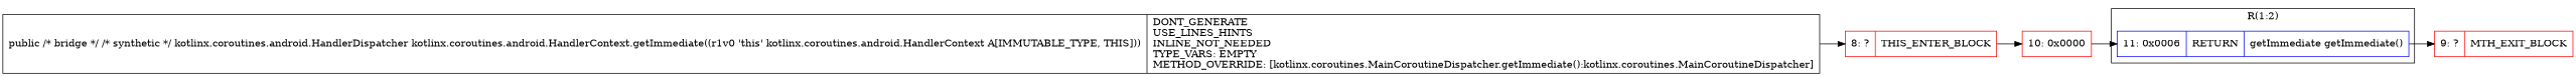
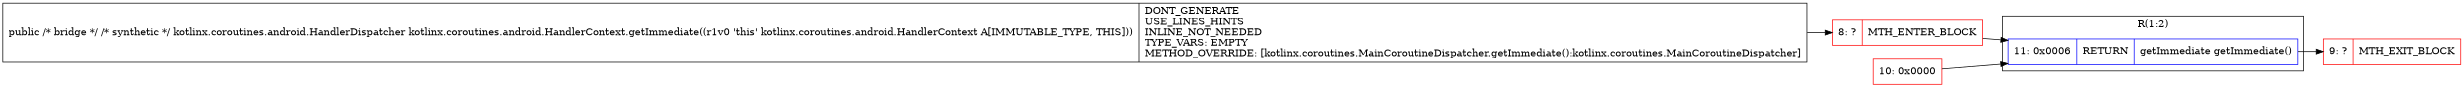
  digraph {
    rankdir=LR
    node [color=red shape=record]
    n1 [color=blue label="{11\:\ 0x0006|RETURN\l|getImmediate getImmediate()\l}"]
    n2 [label="{9\:\ ?|MTH_EXIT_BLOCK\l}"]
-   n3 [label="{8\:\ ?|THIS_ENTER_BLOCK\l}"]
+   n3 [label="{8\:\ ?|MTH_ENTER_BLOCK\l}"]
    n4 [label="{10\:\ 0x0000}"]
    n5 [label="{public \/* bridge *\/ \/* synthetic *\/ kotlinx.coroutines.android.HandlerDispatcher kotlinx.coroutines.android.HandlerContext.getImmediate((r1v0 'this' kotlinx.coroutines.android.HandlerContext A[IMMUTABLE_TYPE, THIS]))  | DONT_GENERATE\lUSE_LINES_HINTS\lINLINE_NOT_NEEDED\lTYPE_VARS: EMPTY\lMETHOD_OVERRIDE: [kotlinx.coroutines.MainCoroutineDispatcher.getImmediate():kotlinx.coroutines.MainCoroutineDispatcher]\l}" color=""]
    subgraph cluster_1 {
      label="R(1:2)"
      n1
    }
    n1 -> n2
-   n3 -> n4
+   n3 -> n1
    n4 -> n1
    n5 -> n3
  }
